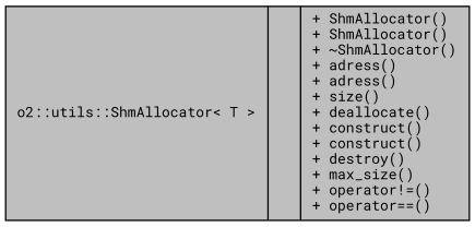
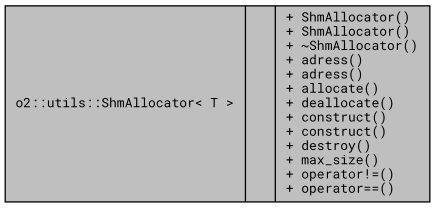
  digraph {
    rankdir=LR
    fontname="Roboto Mono"
-   n1 [color=black fillcolor=grey75 fontcolor=black fontname="Roboto Mono" fontsize=10 height=0.2 label="{o2::utils::ShmAllocator\< T \>\n||+ ShmAllocator()\l+ ShmAllocator()\l+ ~ShmAllocator()\l+ adress()\l+ adress()\l+ size()\l+ deallocate()\l+ construct()\l+ construct()\l+ destroy()\l+ max_size()\l+ operator!=()\l+ operator==()\l}" shape=record style=filled width=0.4]
+   n1 [color=black fillcolor=grey75 fontcolor=black fontname="Roboto Mono" fontsize=10 height=0.2 label="{o2::utils::ShmAllocator\< T \>\n||+ ShmAllocator()\l+ ShmAllocator()\l+ ~ShmAllocator()\l+ adress()\l+ adress()\l+ allocate()\l+ deallocate()\l+ construct()\l+ construct()\l+ destroy()\l+ max_size()\l+ operator!=()\l+ operator==()\l}" shape=record style=filled width=0.4]
  }
